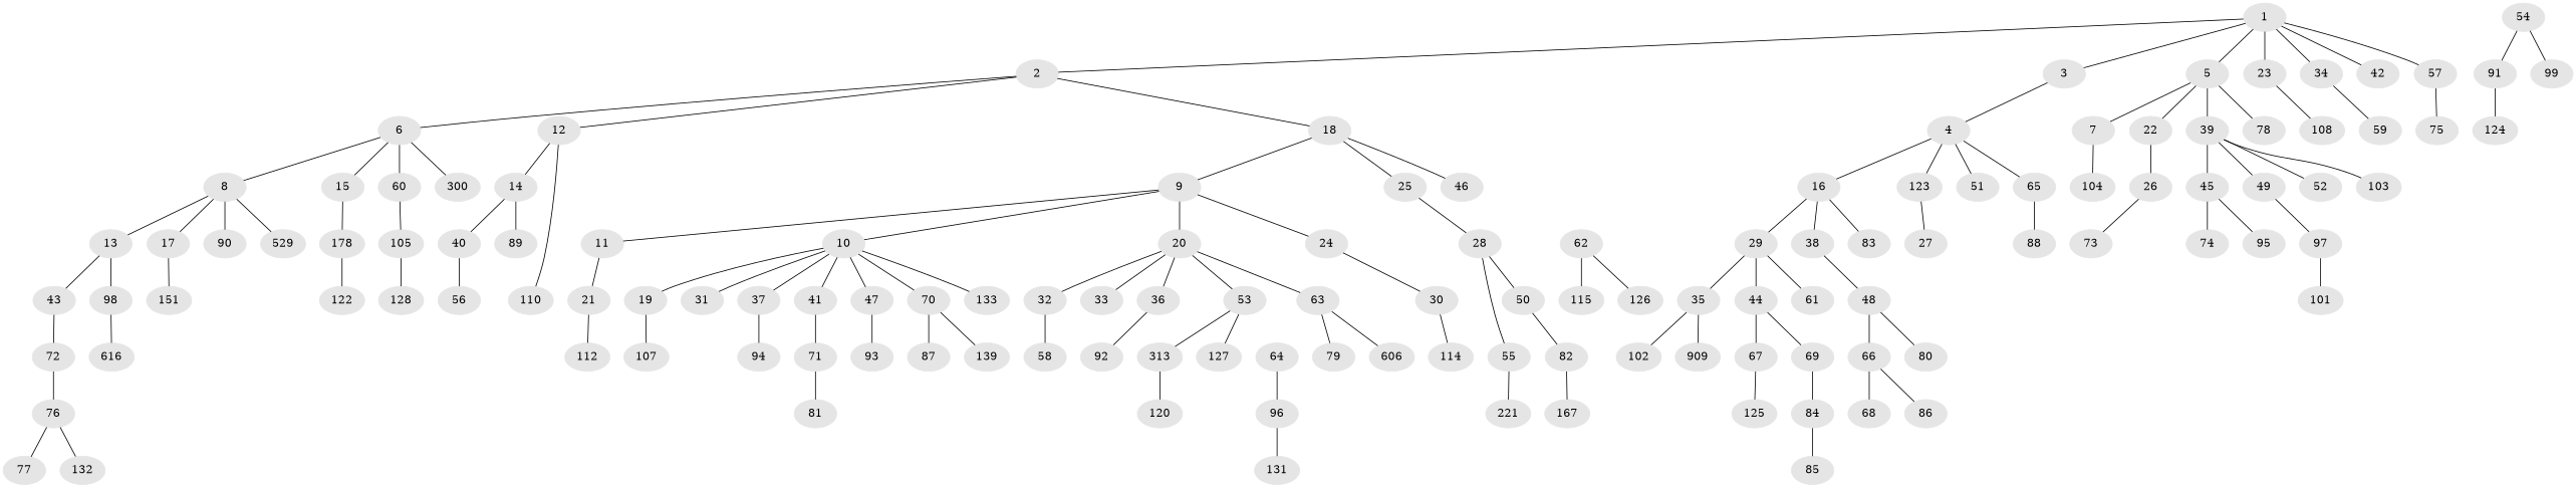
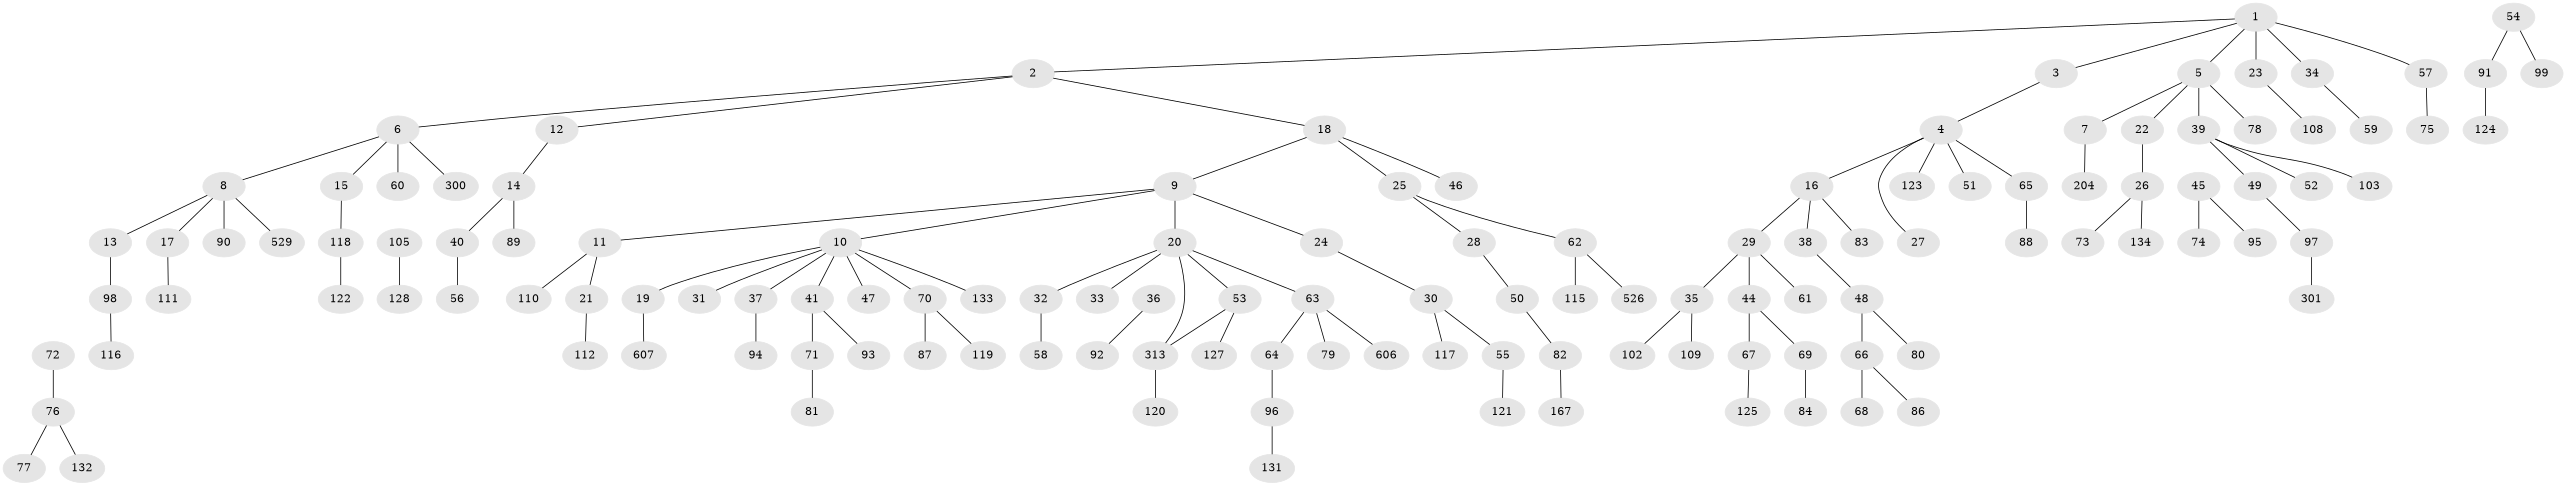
  graph {
    node [color=gray90 style=filled]
    1
    2
    3
    5
    23
    34
-   42
    57
    6
    12
    18
    4
    7
    22
    39
    78
    108
    59
    75
    8
    15
    60
    n23 [label=300]
    9
    10
    11
    20
    24
    14
    110
    25
    46
    16
    27
    51
    65
    123
    29
    38
    83
    88
-   104
+   104 [label=204]
    26
    45
    49
    52
    103
    13
    17
    90
    n51 [label=529]
-   118 [label=178]
+   118
    105
    54
    91
    99
-   43
    98
-   111 [label=151]
+   111
    19
    31
    37
    41
    47
    70
    133
    21
    32
    33
    36
    53
    63
    30
-   107
+   107 [label=607]
    94
    71
    93
    87
-   119 [label=139]
+   119
    112
    40
    89
    72
-   116 [label=616]
+   116
    56
    122
    35
    44
    61
    48
    28
    62
    58
    92
    n95 [label=313]
    127
    64
    79
    n99 [label=606]
    73
-   114
+   134
+   114 [label=117]
    50
    55
    115
-   126
+   126 [label=526]
    82
-   121 [label=221]
+   121
    102
-   109 [label=909]
+   109
    67
    69
    66
    80
    74
    95
    97
    81
    76
    125
    84
    68
    86
-   101
+   101 [label=301]
    n125 [label=167]
    120
    124
    128
    96
    131
-   85
    77
    132
    1 -- 2
    1 -- 3
    1 -- 5
    1 -- 23
    1 -- 34
-   1 -- 42
    1 -- 57
    2 -- 6
    2 -- 12
    2 -- 18
    3 -- 4
    5 -- 7
    5 -- 22
    5 -- 39
    5 -- 78
    23 -- 108
    34 -- 59
    57 -- 75
    6 -- 8
    6 -- 15
    6 -- 60
    6 -- n23
    12 -- 14
-   12 -- 110
+   11 -- 110
    18 -- 9
    18 -- 25
    18 -- 46
    4 -- 16
-   123 -- 27
+   4 -- 27
    4 -- 51
    4 -- 65
    4 -- 123
    7 -- 104
    22 -- 26
-   39 -- 45
    39 -- 49
    39 -- 52
    39 -- 103
    8 -- 13
    8 -- 17
    8 -- 90
    8 -- n51
    15 -- 118
-   60 -- 105
    9 -- 10
    9 -- 11
    9 -- 20
    9 -- 24
    10 -- 19
    10 -- 31
    10 -- 37
    10 -- 41
    10 -- 47
    10 -- 70
    10 -- 133
    11 -- 21
    20 -- 32
    20 -- 33
-   20 -- 36
+   20 -- n95
    20 -- 53
    20 -- 63
    24 -- 30
    14 -- 40
    14 -- 89
    25 -- 28
+   25 -- 62
    16 -- 29
    16 -- 38
    16 -- 83
    65 -- 88
    29 -- 35
    29 -- 44
    29 -- 61
    38 -- 48
    26 -- 73
+   26 -- 134
    45 -- 74
    45 -- 95
    49 -- 97
-   13 -- 43
    13 -- 98
    17 -- 111
    118 -- 122
    105 -- 128
    54 -- 91
    54 -- 99
    91 -- 124
-   43 -- 72
    98 -- 116
    19 -- 107
    37 -- 94
    41 -- 71
-   47 -- 93
+   41 -- 93
    70 -- 87
    70 -- 119
    21 -- 112
    32 -- 58
    36 -- 92
    53 -- n95
    53 -- 127
+   63 -- 64
    63 -- 79
    63 -- n99
    30 -- 114
    71 -- 81
    40 -- 56
    72 -- 76
    35 -- 102
    35 -- 109
    44 -- 67
    44 -- 69
    48 -- 66
    48 -- 80
    28 -- 50
-   28 -- 55
+   30 -- 55
    62 -- 115
    62 -- 126
    n95 -- 120
    64 -- 96
    50 -- 82
    55 -- 121
    82 -- n125
    67 -- 125
    69 -- 84
    66 -- 68
    66 -- 86
    97 -- 101
    76 -- 77
    76 -- 132
-   84 -- 85
    96 -- 131
  }
